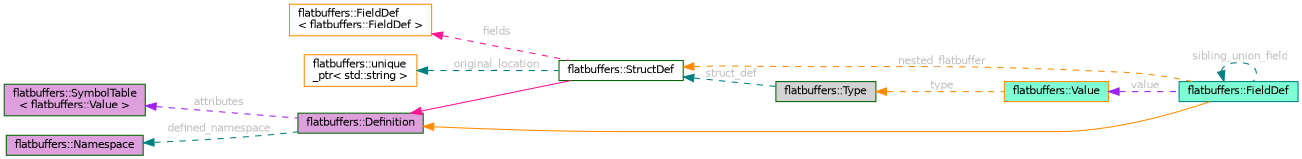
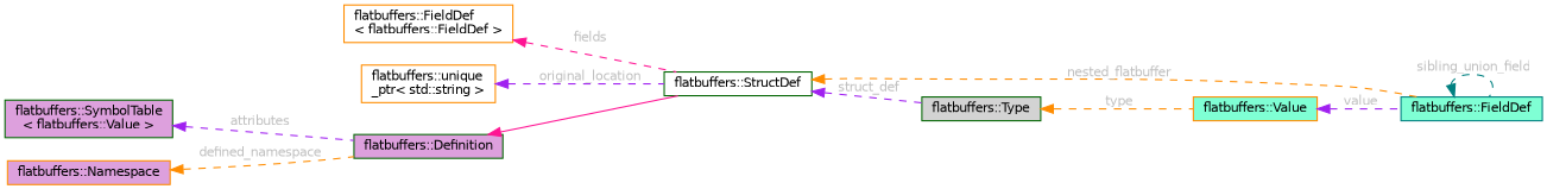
  digraph {
    rankdir=LR
    node [color=darkgreen fillcolor=plum fontname=Helvetica fontsize=10 shape=box style=filled]
    edge [color=purple dir=back fontcolor=grey fontname=Helvetica fontsize=10 labelfontname=Helvetica labelfontsize=10 style=dashed]
    n1 [color=teal fillcolor=aquamarine fontcolor=black height=0.2 label="flatbuffers::FieldDef" width=0.4]
    n2 [height=0.2 label="flatbuffers::Definition" width=0.4]
    n3 [fillcolor=white height=0.2 label="flatbuffers::StructDef" width=0.4]
    n4 [fillcolor=lightgrey height=0.2 label="flatbuffers::Type" width=0.4]
    n5 [height=0.2 label="flatbuffers::SymbolTable\l\< flatbuffers::Value \>" width=0.4]
-   n6 [height=0.2 label="flatbuffers::Namespace" width=0.4]
+   n6 [color=darkorange height=0.2 label="flatbuffers::Namespace" width=0.4]
    n7 [color=darkorange fillcolor=aquamarine height=0.2 label="flatbuffers::Value" width=0.4]
    n8 [color=darkorange fillcolor=white height=0.2 label="flatbuffers::FieldDef\l\< flatbuffers::FieldDef \>" width=0.4]
    n9 [color=darkorange fillcolor=white height=0.2 label="flatbuffers::unique\l_ptr\< std::string \>" width=0.4]
    n1 -> n1 [color=teal label=" sibling_union_field"]
-   n2 -> n1 [color=darkorange style=solid fontcolor=""]
    n2 -> n3 [color=deeppink style=solid fontcolor=""]
    n3 -> n1 [color=darkorange label=" nested_flatbuffer"]
-   n3 -> n4 [color=teal label=" struct_def"]
+   n3 -> n4 [label=" struct_def"]
    n4 -> n7 [color=darkorange label=" type"]
    n5 -> n2 [label=" attributes"]
-   n6 -> n2 [color=teal label=" defined_namespace"]
+   n6 -> n2 [color=darkorange label=" defined_namespace"]
    n7 -> n1 [label=" value"]
    n8 -> n3 [color=deeppink label=" fields"]
-   n9 -> n3 [color=teal label=" original_location"]
+   n9 -> n3 [label=" original_location"]
  }
